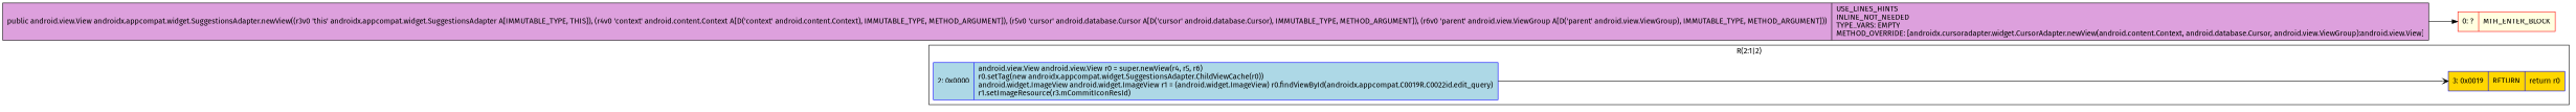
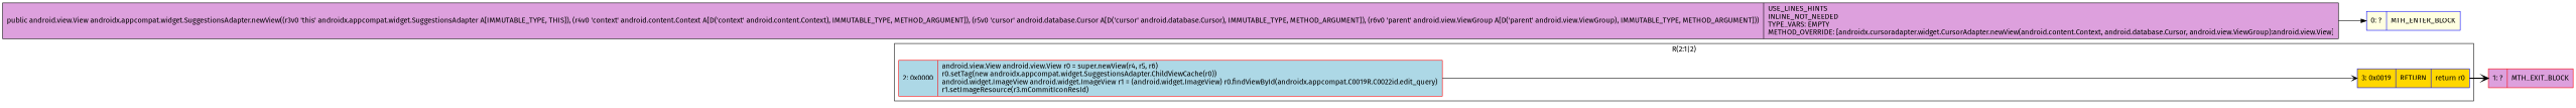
  digraph {
    fontname="Fira Sans"
    rankdir=LR
    node [color=blue fillcolor=plum fontname="Fira Sans" shape=record style=filled]
    edge [arrowhead=vee fontname="Fira Sans" style=solid]
-   n1 [fillcolor=lightblue label="{2\:\ 0x0000|android.view.View android.view.View r0 = super.newView(r4, r5, r6)\lr0.setTag(new androidx.appcompat.widget.SuggestionsAdapter.ChildViewCache(r0))\landroid.widget.ImageView android.widget.ImageView r1 = (android.widget.ImageView) r0.findViewById(androidx.appcompat.C0019R.C0022id.edit_query)\lr1.setImageResource(r3.mCommitIconResId)\l}"]
+   n1 [color=red fillcolor=lightblue label="{2\:\ 0x0000|android.view.View android.view.View r0 = super.newView(r4, r5, r6)\lr0.setTag(new androidx.appcompat.widget.SuggestionsAdapter.ChildViewCache(r0))\landroid.widget.ImageView android.widget.ImageView r1 = (android.widget.ImageView) r0.findViewById(androidx.appcompat.C0019R.C0022id.edit_query)\lr1.setImageResource(r3.mCommitIconResId)\l}"]
    n2 [fillcolor=gold label="{3\:\ 0x0019|RETURN\l|return r0\l}"]
-   n4 [color=red fillcolor=lightyellow label="{0\:\ ?|MTH_ENTER_BLOCK\l}"]
+   n3 [color=red label="{1\:\ ?|MTH_EXIT_BLOCK\l}"]
+   n4 [fillcolor=lightyellow label="{0\:\ ?|MTH_ENTER_BLOCK\l}"]
    n5 [label="{public android.view.View androidx.appcompat.widget.SuggestionsAdapter.newView((r3v0 'this' androidx.appcompat.widget.SuggestionsAdapter A[IMMUTABLE_TYPE, THIS]), (r4v0 'context' android.content.Context A[D('context' android.content.Context), IMMUTABLE_TYPE, METHOD_ARGUMENT]), (r5v0 'cursor' android.database.Cursor A[D('cursor' android.database.Cursor), IMMUTABLE_TYPE, METHOD_ARGUMENT]), (r6v0 'parent' android.view.ViewGroup A[D('parent' android.view.ViewGroup), IMMUTABLE_TYPE, METHOD_ARGUMENT]))  | USE_LINES_HINTS\lINLINE_NOT_NEEDED\lTYPE_VARS: EMPTY\lMETHOD_OVERRIDE: [androidx.cursoradapter.widget.CursorAdapter.newView(android.content.Context, android.database.Cursor, android.view.ViewGroup):android.view.View]\l}" color=""]
    subgraph cluster_1 {
      label="R(2:1|2)"
      n1
      n2
    }
    n1 -> n2
+   n2 -> n3 [style=bold]
    n5 -> n4 [arrowhead=normal]
  }
